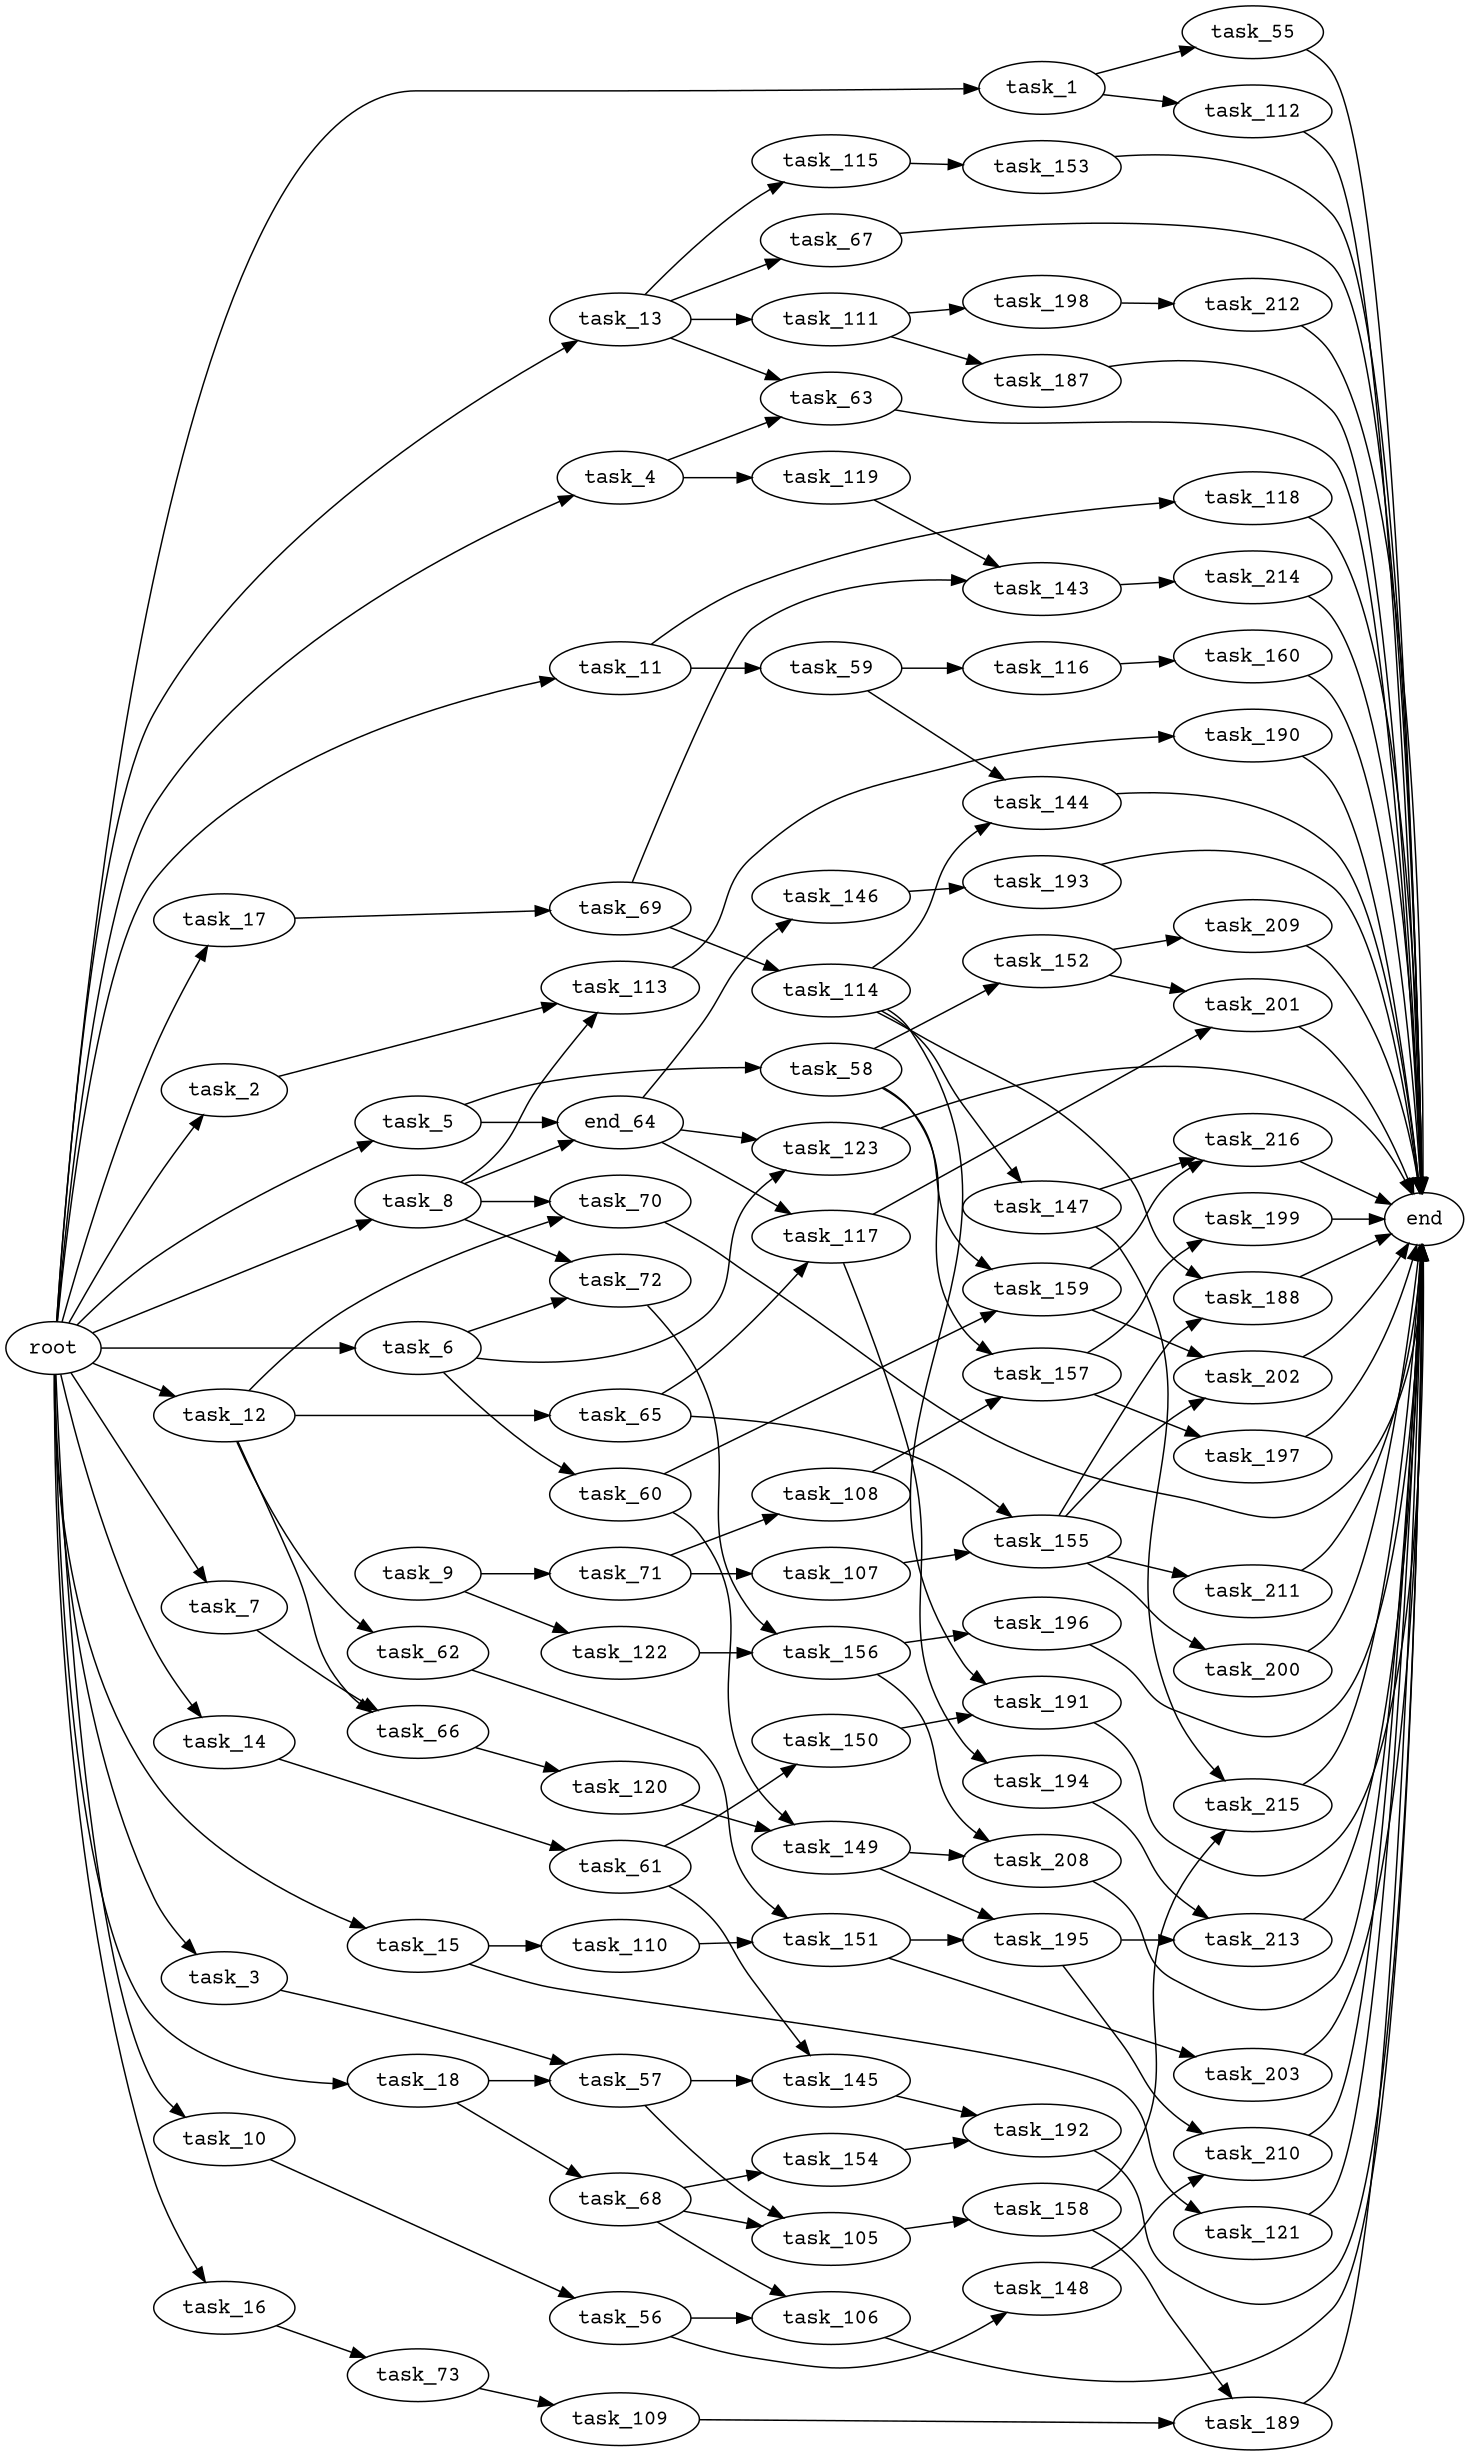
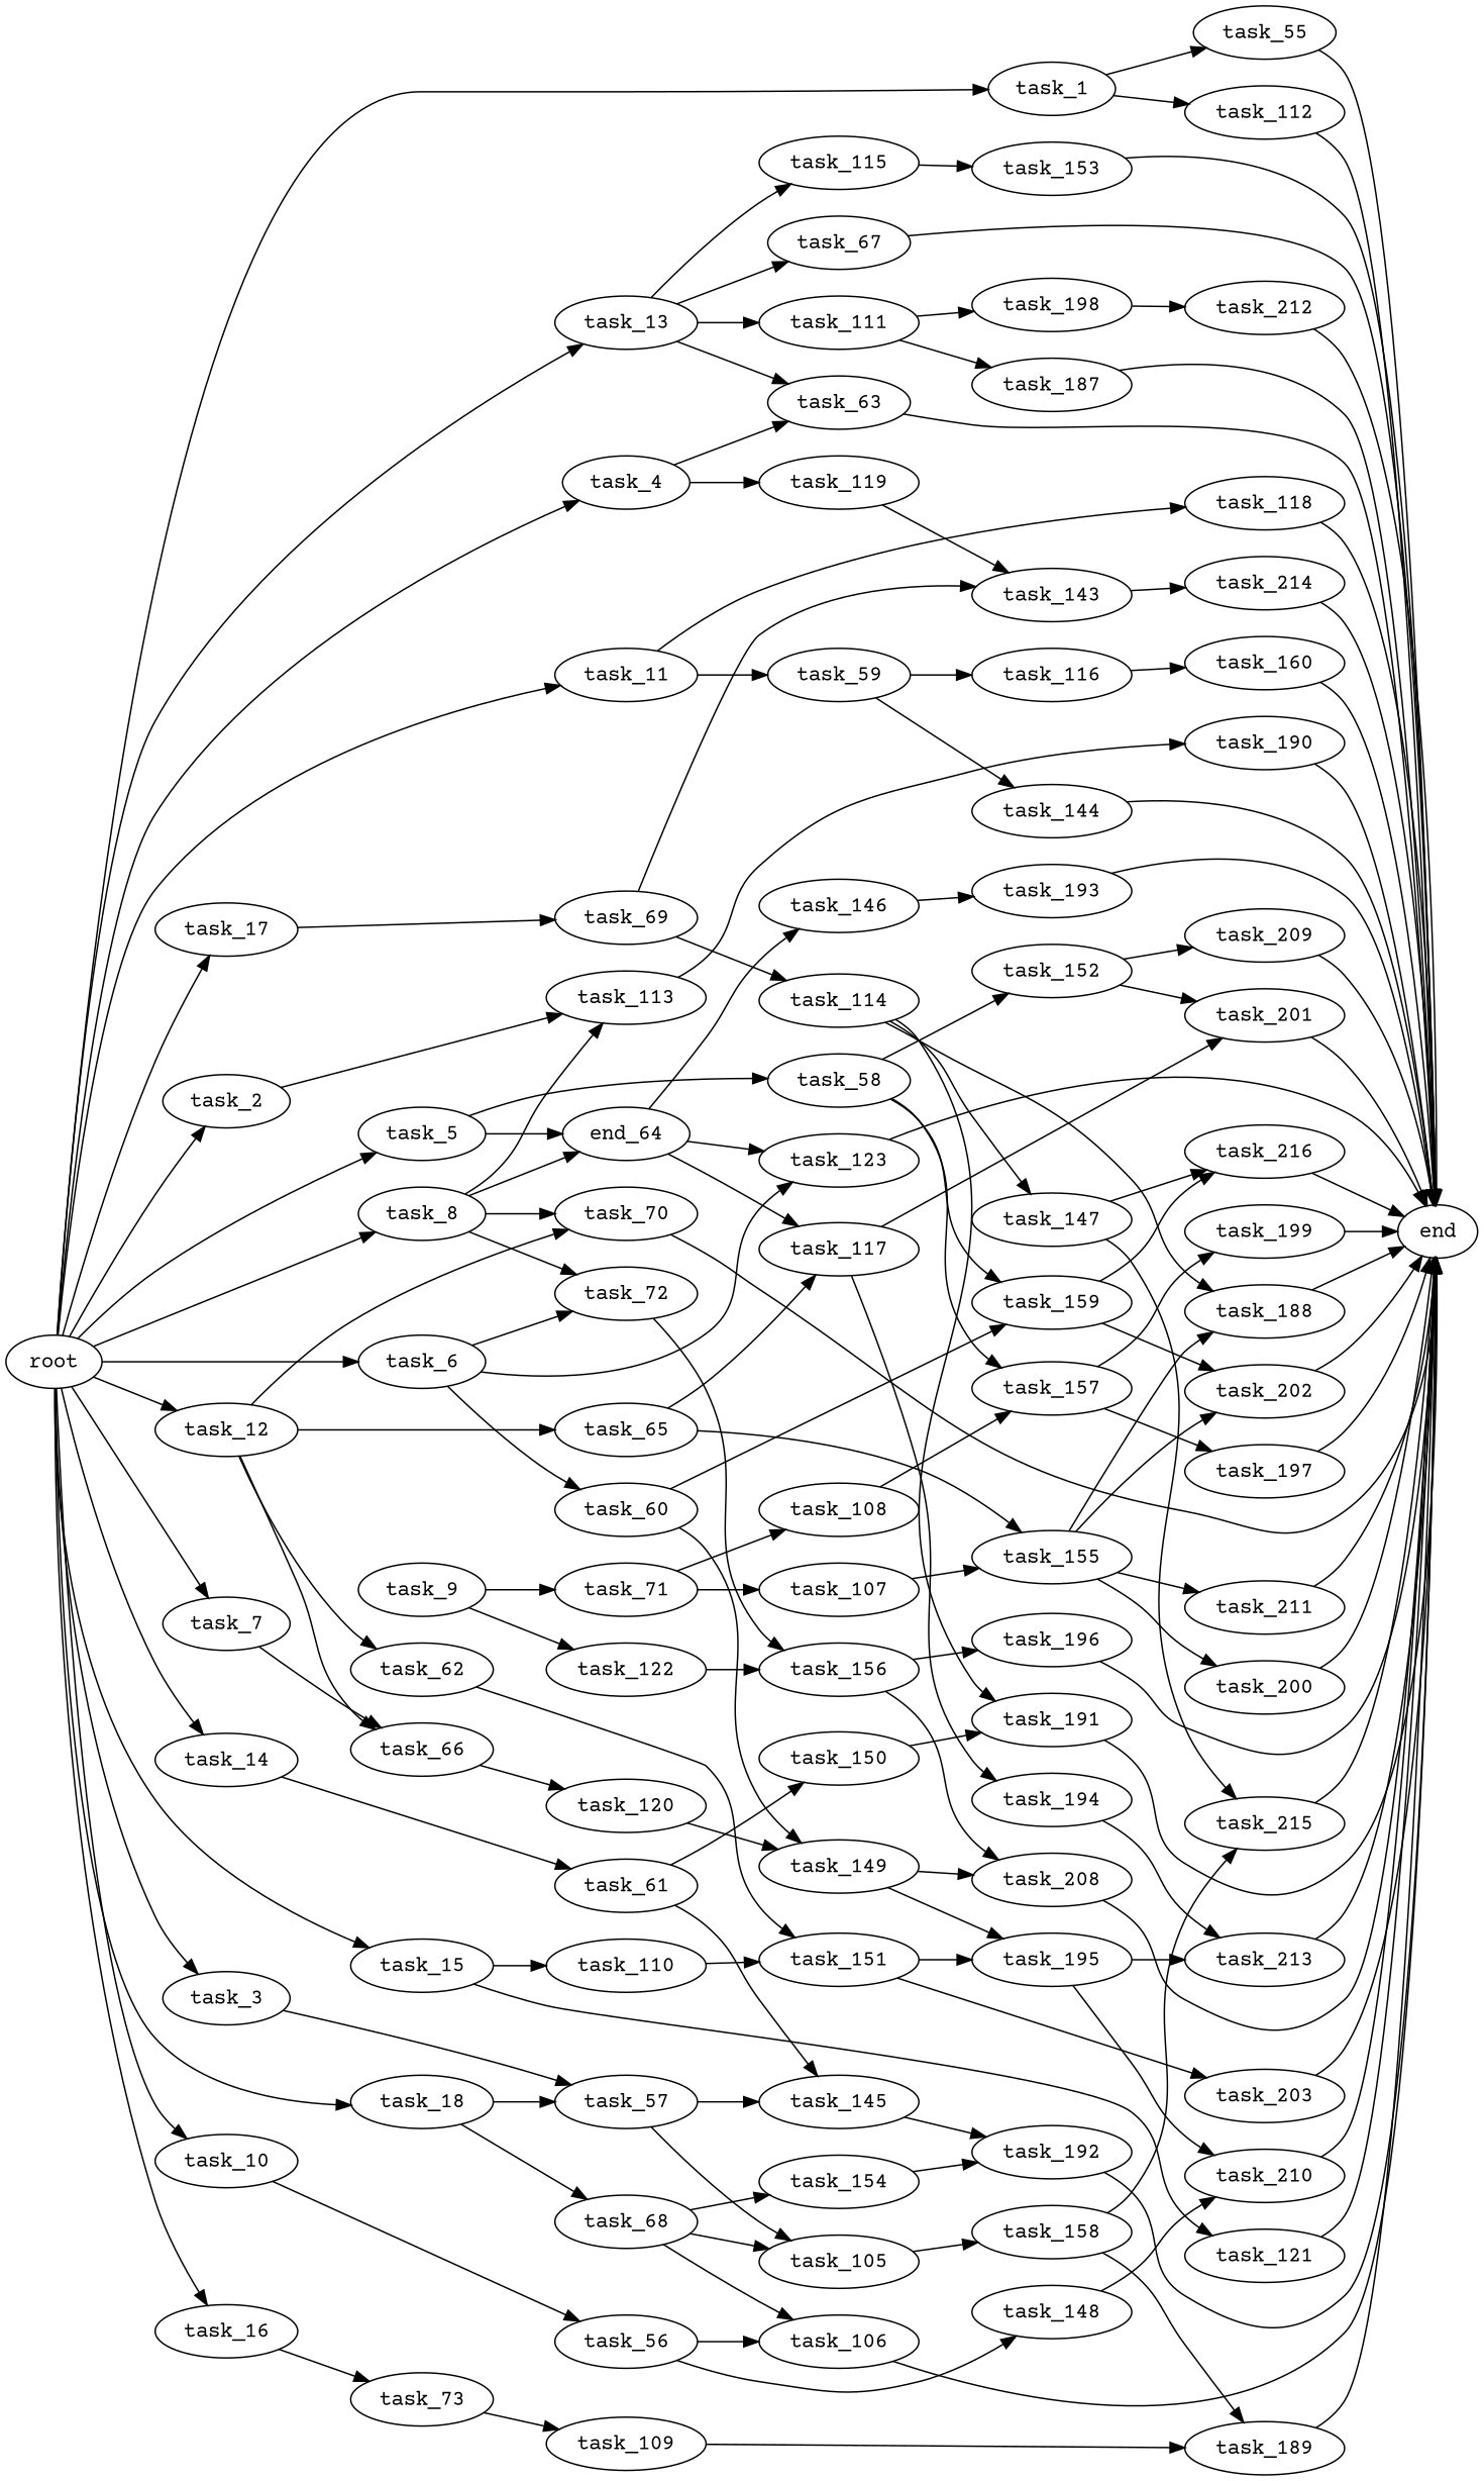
  digraph {
    fontname="Courier Prime"
    rankdir=LR
    node [fontname="Courier Prime"]
    edge [fontname="Courier Prime"]
    root
    task_1
    task_2
    task_3
    task_4
    task_5
    task_6
    task_7
    task_8
    task_10
    task_11
    task_12
    task_13
    task_14
    task_15
    task_16
    task_17
    task_18
    task_55
    task_112
    task_113
    task_57
    task_63
    task_119
    task_58
    n26 [label=end_64]
    task_60
    task_72
    task_123
    task_66
    task_70
    task_9
    task_71
    task_122
    task_56
    task_59
    task_118
    task_62
    task_65
    task_67
    task_111
    task_115
    task_61
    task_110
    task_121
    task_73
    task_69
    task_68
    end
    task_190
    task_105
    task_145
    task_143
    task_152
    task_157
    task_159
    task_117
    task_146
    task_149
    task_156
    task_120
    task_107
    task_108
    task_106
    task_148
    task_116
    task_144
    task_151
    task_155
    task_187
    task_198
    task_153
    task_150
    task_109
    task_114
    task_154
    task_210
    task_158
    task_192
    task_201
    task_209
    task_197
    task_199
    task_216
    task_202
    task_160
    task_195
    task_208
    task_191
    task_203
    task_194
    task_193
    task_188
    task_200
    task_211
    task_147
    task_214
    task_196
    task_189
    task_215
    task_212
    task_213
    root -> task_1
    root -> task_2
    root -> task_3
    root -> task_4
    root -> task_5
    root -> task_6
    root -> task_7
    root -> task_8
    root -> task_10
    root -> task_11
    root -> task_12
    root -> task_13
    root -> task_14
    root -> task_15
    root -> task_16
    root -> task_17
    root -> task_18
    task_1 -> task_55
    task_1 -> task_112
    task_2 -> task_113
    task_3 -> task_57
    task_4 -> task_63
    task_4 -> task_119
    task_5 -> task_58
    task_5 -> n26
    task_6 -> task_60
    task_6 -> task_72
    task_6 -> task_123
    task_7 -> task_66
    task_8 -> task_113
    task_8 -> n26
    task_8 -> task_72
    task_8 -> task_70
    task_10 -> task_56
    task_11 -> task_59
    task_11 -> task_118
    task_12 -> task_66
    task_12 -> task_70
    task_12 -> task_62
    task_12 -> task_65
    task_13 -> task_63
    task_13 -> task_67
    task_13 -> task_111
    task_13 -> task_115
    task_14 -> task_61
    task_15 -> task_110
    task_15 -> task_121
    task_16 -> task_73
    task_17 -> task_69
    task_18 -> task_57
    task_18 -> task_68
    task_55 -> end
    task_112 -> end
    task_113 -> task_190
    task_57 -> task_105
    task_57 -> task_145
    task_63 -> end
    task_119 -> task_143
    task_58 -> task_152
    task_58 -> task_157
    task_58 -> task_159
    n26 -> task_123
    n26 -> task_117
    n26 -> task_146
    task_60 -> task_159
    task_60 -> task_149
    task_72 -> task_156
    task_123 -> end
    task_66 -> task_120
    task_70 -> end
    task_9 -> task_71
    task_9 -> task_122
    task_71 -> task_107
    task_71 -> task_108
    task_122 -> task_156
    task_56 -> task_106
    task_56 -> task_148
    task_59 -> task_116
    task_59 -> task_144
    task_118 -> end
    task_62 -> task_151
    task_65 -> task_117
    task_65 -> task_155
    task_67 -> end
    task_111 -> task_187
    task_111 -> task_198
    task_115 -> task_153
    task_61 -> task_145
    task_61 -> task_150
    task_110 -> task_151
    task_121 -> end
    task_73 -> task_109
    task_69 -> task_143
    task_69 -> task_114
    task_68 -> task_105
    task_68 -> task_106
    task_68 -> task_154
    task_190 -> end
    task_105 -> task_158
    task_145 -> task_192
    task_143 -> task_214
    task_152 -> task_201
    task_152 -> task_209
    task_157 -> task_197
    task_157 -> task_199
    task_159 -> task_216
    task_159 -> task_202
    task_117 -> task_201
    task_117 -> task_194
    task_146 -> task_193
    task_149 -> task_195
    task_149 -> task_208
    task_156 -> task_208
    task_156 -> task_196
    task_120 -> task_149
    task_107 -> task_155
    task_108 -> task_157
    task_106 -> end
    task_148 -> task_210
    task_116 -> task_160
    task_144 -> end
    task_151 -> task_195
    task_151 -> task_203
    task_155 -> task_202
    task_155 -> task_188
    task_155 -> task_200
    task_155 -> task_211
    task_187 -> end
    task_198 -> task_212
    task_153 -> end
    task_150 -> task_191
    task_109 -> task_189
-   task_114 -> task_144
    task_114 -> task_191
    task_114 -> task_188
    task_114 -> task_147
    task_154 -> task_192
    task_210 -> end
    task_158 -> task_189
    task_158 -> task_215
    task_192 -> end
    task_201 -> end
    task_209 -> end
    task_197 -> end
    task_199 -> end
    task_216 -> end
    task_202 -> end
    task_160 -> end
    task_195 -> task_210
    task_195 -> task_213
    task_208 -> end
    task_191 -> end
    task_203 -> end
    task_194 -> task_213
    task_193 -> end
    task_188 -> end
    task_200 -> end
    task_211 -> end
    task_147 -> task_216
    task_147 -> task_215
    task_214 -> end
    task_196 -> end
    task_189 -> end
    task_215 -> end
    task_212 -> end
    task_213 -> end
  }
